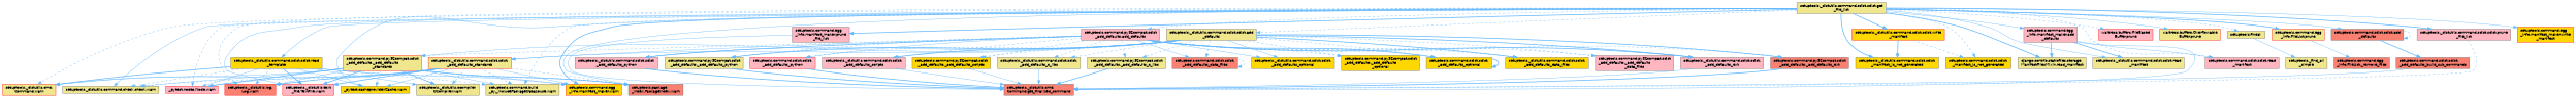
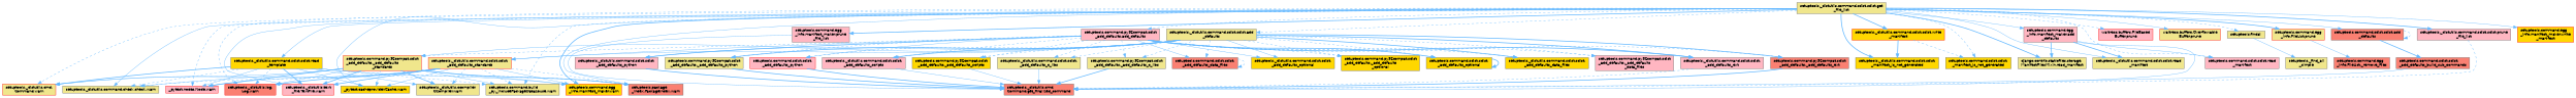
  digraph {
    rankdir=TB
    node [color=grey40 fillcolor=khaki fontname=Helvetica fontsize=10 shape=box style=filled]
    edge [color=steelblue1 fontname=Helvetica fontsize=10 labelfontname=Helvetica labelfontsize=10 style=dashed]
    n1 [color=gray40 fontcolor=black height=0.2 label="setuptools._distutils.command.sdist.sdist.get\l_file_list" width=0.4]
    n2 [fillcolor=gold height=0.2 label="setuptools._distutils.command.sdist.sdist.\l_manifest_is_not_generated" width=0.4]
    n3 [fillcolor=gold height=0.2 label="setuptools.command.sdist.sdist.\l_manifest_is_not_generated" width=0.4]
    n4 [height=0.2 label="setuptools._distutils.command.sdist.sdist.add\l_defaults" width=0.4]
    n5 [fillcolor=gold height=0.2 label="_pytest.cacheprovider.Cache.warn" width=0.4]
    n6 [color=red fillcolor=lightpink height=0.2 label="_pytest.nodes.Node.warn" width=0.4]
    n7 [color=red height=0.2 label="setuptools._distutils.cmd.\lCommand.warn" width=0.4]
    n8 [height=0.2 label="setuptools._distutils.command.check.check.warn" width=0.4]
    n9 [color=red fillcolor=salmon height=0.2 label="setuptools._distutils.log.\lLog.warn" width=0.4]
    n10 [color=red fillcolor=lightpink height=0.2 label="setuptools._distutils.text\l_file.TextFile.warn" width=0.4]
    n11 [height=0.2 label="setuptools.command.build\l_py._IncludePackageDataAbuse.warn" width=0.4]
    n12 [color=red fillcolor=gold height=0.2 label="setuptools.command.egg\l_info.manifest_maker.warn" width=0.4]
    n13 [fillcolor=salmon height=0.2 label="setuptools.package\l_index.PackageIndex.warn" width=0.4]
    n14 [fillcolor=lightpink height=0.2 label="setuptools.command.egg\l_info.manifest_maker.add\l_defaults" width=0.4]
    n15 [height=0.2 label="django.contrib.staticfiles.storage.\lManifestFilesMixin.read_manifest" width=0.4]
    n16 [height=0.2 label="setuptools._distutils.command.sdist.sdist.read\l_manifest" width=0.4]
    n17 [fillcolor=lightpink height=0.2 label="setuptools.command.sdist.sdist.read\l_manifest" width=0.4]
    n18 [fillcolor=lightpink height=0.2 label="setuptools.command.py36compat.sdist\l_add_defaults.add_defaults" width=0.4]
    n19 [fillcolor=salmon height=0.2 label="setuptools.command.sdist.sdist.add\l_defaults" width=0.4]
    n20 [height=0.2 label="setuptools.findall" width=0.4]
    n21 [color=red height=0.2 label="setuptools.command.egg\l_info.FileList.prune" width=0.4]
    n22 [color=red fillcolor=lightpink height=0.2 label="waitress.buffers.FileBased\lBuffer.prune" width=0.4]
    n23 [color=red height=0.2 label="waitress.buffers.Overflowable\lBuffer.prune" width=0.4]
    n24 [fillcolor=lightpink height=0.2 label="setuptools._distutils.command.sdist.sdist.prune\l_file_list" width=0.4]
    n25 [fillcolor=lightpink height=0.2 label="setuptools.command.egg\l_info.manifest_maker.prune\l_file_list" width=0.4]
    n26 [fillcolor=gold height=0.2 label="setuptools._distutils.command.sdist.sdist.read\l_template" width=0.4]
    n27 [color=red fillcolor=gold height=0.2 label="setuptools._distutils.command.sdist.sdist.write\l_manifest" width=0.4]
    n28 [color=red fillcolor=gold height=0.2 label="setuptools.command.egg\l_info.manifest_maker.write\l_manifest" width=0.4]
    n29 [height=0.2 label="setuptools._distutils.command.sdist.sdist.\l_add_defaults_c_libs" width=0.4]
    n30 [height=0.2 label="setuptools.command.py36compat.sdist\l_add_defaults._add_defaults_c_libs" width=0.4]
    n31 [fillcolor=gold height=0.2 label="setuptools._distutils.command.sdist.sdist.\l_add_defaults_data_files" width=0.4]
    n32 [fillcolor=lightpink height=0.2 label="setuptools.command.py36compat.sdist\l_add_defaults._add_defaults\l_data_files" width=0.4]
    n33 [fillcolor=salmon height=0.2 label="setuptools.command.sdist.sdist.\l_add_defaults_data_files" width=0.4]
    n34 [fillcolor=lightpink height=0.2 label="setuptools._distutils.command.sdist.sdist.\l_add_defaults_ext" width=0.4]
    n35 [fillcolor=salmon height=0.2 label="setuptools.command.py36compat.sdist\l_add_defaults._add_defaults_ext" width=0.4]
    n36 [fillcolor=gold height=0.2 label="setuptools._distutils.command.sdist.sdist.\l_add_defaults_optional" width=0.4]
    n37 [fillcolor=gold height=0.2 label="setuptools.command.py36compat.sdist\l_add_defaults._add_defaults\l_optional" width=0.4]
    n38 [fillcolor=gold height=0.2 label="setuptools.command.sdist.sdist.\l_add_defaults_optional" width=0.4]
    n39 [fillcolor=lightpink height=0.2 label="setuptools._distutils.command.sdist.sdist.\l_add_defaults_python" width=0.4]
    n40 [height=0.2 label="setuptools.command.py36compat.sdist\l_add_defaults._add_defaults_python" width=0.4]
    n41 [color=red fillcolor=lightpink height=0.2 label="setuptools.command.sdist.sdist.\l_add_defaults_python" width=0.4]
    n42 [fillcolor=lightpink height=0.2 label="setuptools._distutils.command.sdist.sdist.\l_add_defaults_scripts" width=0.4]
    n43 [fillcolor=gold height=0.2 label="setuptools.command.py36compat.sdist\l_add_defaults._add_defaults_scripts" width=0.4]
    n44 [color=red height=0.2 label="setuptools._distutils.command.sdist.sdist.\l_add_defaults_standards" width=0.4]
    n45 [color=red height=0.2 label="setuptools.command.py36compat.sdist\l_add_defaults._add_defaults\l_standards" width=0.4]
    n46 [height=0.2 label="setuptools._distutils.ccompiler.\lCCompiler.warn" width=0.4]
    n47 [fillcolor=salmon height=0.2 label="setuptools._distutils.cmd.\lCommand.get_finalized_command" width=0.4]
    n48 [fillcolor=salmon height=0.2 label="setuptools.command.sdist.sdist.\l_add_defaults_build_sub_commands" width=0.4]
    n49 [height=0.2 label="setuptools._find_all\l_simple" width=0.4]
    n50 [fillcolor=salmon height=0.2 label="setuptools.command.egg\l_info.FileList._remove_files" width=0.4]
    n1 -> n2 [style=bold]
    n1 -> n3
    n1 -> n4
    n1 -> n5 [style=solid]
    n1 -> n6
    n1 -> n7
    n1 -> n8 [style=solid]
    n1 -> n9
    n1 -> n10 [style=solid]
    n1 -> n11
    n1 -> n12 [style=bold]
    n1 -> n13 [style=solid]
    n1 -> n14 [style=solid]
    n1 -> n15 [style=bold]
    n1 -> n16 [style=solid]
    n1 -> n17
    n1 -> n18
    n1 -> n19 [style=solid]
    n1 -> n20
    n1 -> n21 [style=bold]
    n1 -> n22
    n1 -> n23 [style=solid]
    n1 -> n24 [style=bold]
    n1 -> n25 [style=bold]
    n1 -> n26 [style=solid]
    n1 -> n27 [style=bold]
    n1 -> n28 [style=solid]
    n4 -> n29
    n4 -> n30
    n4 -> n31 [style=bold]
    n4 -> n32
    n4 -> n33
    n4 -> n34 [style=bold]
    n4 -> n35 [style=bold]
    n4 -> n36 [style=solid]
    n4 -> n37
    n4 -> n38
    n4 -> n39 [style=solid]
    n4 -> n40 [style=bold]
    n4 -> n41
    n4 -> n42 [style=bold]
    n4 -> n43
    n4 -> n44 [style=solid]
    n4 -> n45 [style=solid]
    n14 -> n15 [style=bold]
    n14 -> n16 [style=bold]
    n14 -> n17 [style=solid]
    n14 -> n47 [style=solid]
    n18 -> n29
    n18 -> n30
    n18 -> n31
    n18 -> n32
    n18 -> n33 [style=solid]
    n18 -> n34 [style=bold]
    n18 -> n35
    n18 -> n36 [style=solid]
    n18 -> n37
    n18 -> n38 [style=bold]
    n18 -> n39 [style=bold]
    n18 -> n40
    n18 -> n41 [style=solid]
    n18 -> n42
    n18 -> n43
    n18 -> n44 [style=solid]
    n18 -> n45
    n19 -> n19
    n19 -> n48 [style=bold]
    n20 -> n49 [style=solid]
    n21 -> n50 [style=solid]
    n24 -> n47
    n25 -> n47 [style=solid]
    n26 -> n5 [style=solid]
    n26 -> n6 [style=solid]
    n26 -> n7 [style=bold]
    n26 -> n8
    n26 -> n9
    n26 -> n10 [style=bold]
    n26 -> n11
    n26 -> n12 [style=solid]
    n26 -> n13
    n26 -> n46 [style=solid]
    n27 -> n2 [style=bold]
    n27 -> n3
    n29 -> n47 [style=solid]
    n30 -> n47 [style=bold]
    n33 -> n33
-   n34 -> n47 [style=solid]
+   n34 -> n47
    n35 -> n47 [style=bold]
    n38 -> n38 [style=bold]
    n39 -> n47 [style=bold]
    n40 -> n47 [style=bold]
    n41 -> n47 [style=bold]
    n42 -> n47 [style=solid]
    n43 -> n47 [style=solid]
    n44 -> n5 [style=solid]
    n44 -> n6 [style=solid]
    n44 -> n7 [style=solid]
    n44 -> n8
    n44 -> n9 [style=bold]
    n44 -> n10 [style=bold]
    n44 -> n11
    n44 -> n12 [style=solid]
    n44 -> n13
    n44 -> n46
    n45 -> n5
    n45 -> n6 [style=bold]
    n45 -> n7 [style=solid]
    n45 -> n8 [style=solid]
    n45 -> n9 [style=solid]
    n45 -> n10 [style=bold]
    n45 -> n11 [style=solid]
    n45 -> n12 [style=solid]
    n45 -> n13 [style=bold]
    n45 -> n46 [style=bold]
    n48 -> n47 [style=solid]
  }
